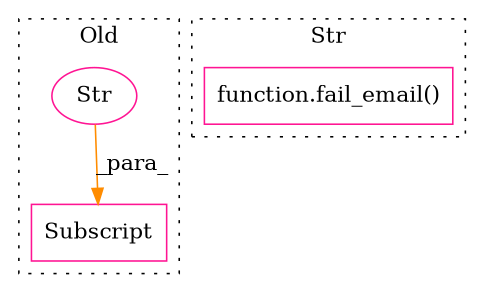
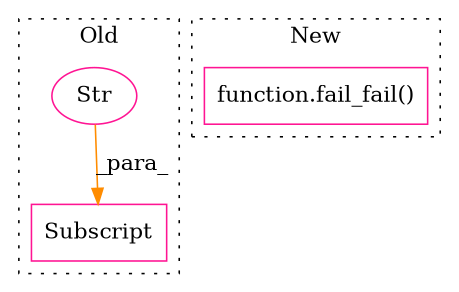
  digraph {
    node [shape=box color=deeppink]
    n1 [a=63 l="17,0" label=Subscript s="1709,0"]
    n2 [a=66 l=6 label=Str s=1719 shape=ellipse]
-   n3 [a=75 l="11,1" label="function.fail_email()" s="1833,1846"]
+   n3 [a=75 l="11,1" label="function.fail_fail()" s="1833,1846"]
    subgraph cluster_1 {
      label=Old
      style=dotted
      n1
      n2
    }
    subgraph cluster_2 {
-     label=Str
+     label=New
      style=dotted
      n3
    }
    n2 -> n1 [label=_para_ color=darkorange arrowhead=normal]
  }
